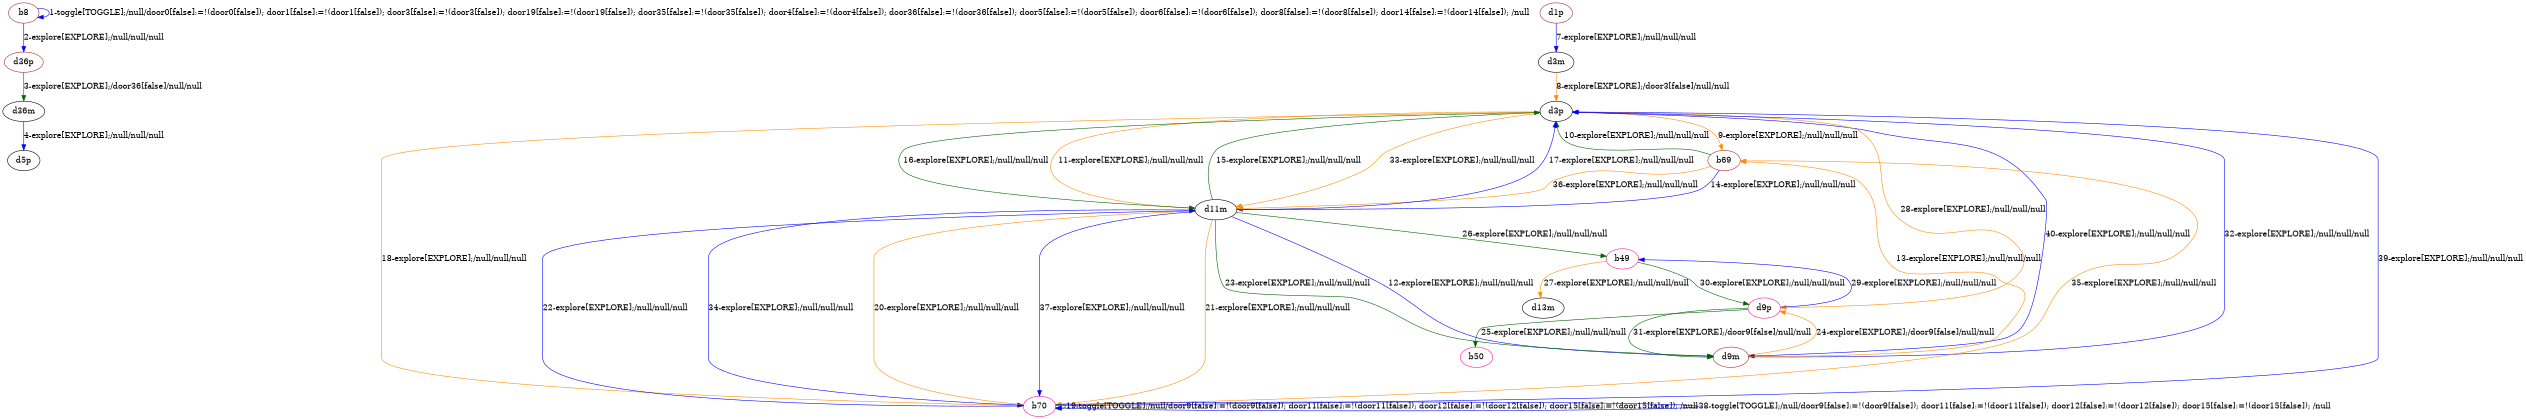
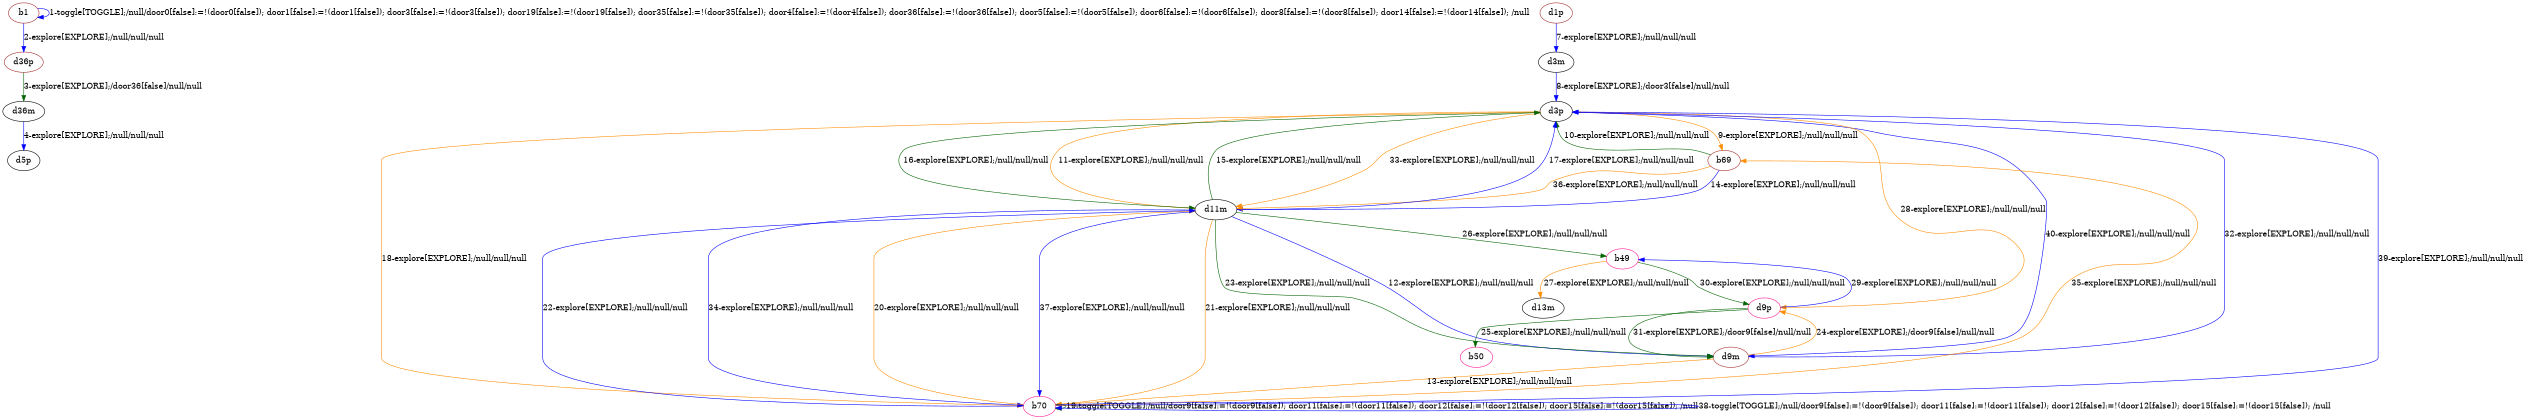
  digraph {
    node [color=black]
    edge [color=blue]
-   b1 [color=brown label=b8]
+   b1 [color=brown]
    d36p [color=brown]
    d36m
    d5p
    d1p [color=brown]
    d3m
    d3p
    b69 [color=brown]
    d11m
    d9m [color=brown]
    b70 [color=deeppink]
    d9p [color=deeppink]
    b49 [color=deeppink]
    b50 [color=deeppink]
    d13m
    b1 -> b1 [label="1-toggle[TOGGLE];/null/door0[false]:=!(door0[false]); door1[false]:=!(door1[false]); door3[false]:=!(door3[false]); door19[false]:=!(door19[false]); door35[false]:=!(door35[false]); door4[false]:=!(door4[false]); door36[false]:=!(door36[false]); door5[false]:=!(door5[false]); door6[false]:=!(door6[false]); door8[false]:=!(door8[false]); door14[false]:=!(door14[false]); /null"]
    b1 -> d36p [label="2-explore[EXPLORE];/null/null/null"]
    d36p -> d36m [color=darkgreen label="3-explore[EXPLORE];/door36[false]/null/null"]
    d36m -> d5p [label="4-explore[EXPLORE];/null/null/null"]
    d1p -> d3m [label="7-explore[EXPLORE];/null/null/null"]
-   d3m -> d3p [color=darkorange label="8-explore[EXPLORE];/door3[false]/null/null"]
+   d3m -> d3p [label="8-explore[EXPLORE];/door3[false]/null/null"]
    d3p -> b69 [color=darkorange label="9-explore[EXPLORE];/null/null/null"]
    d3p -> d11m [color=darkorange label="11-explore[EXPLORE];/null/null/null"]
    d3p -> d11m [color=darkgreen label="16-explore[EXPLORE];/null/null/null"]
    d3p -> d11m [color=darkorange label="33-explore[EXPLORE];/null/null/null"]
    d3p -> d9m [label="40-explore[EXPLORE];/null/null/null"]
    d3p -> b70 [color=darkorange label="18-explore[EXPLORE];/null/null/null"]
    d3p -> d9p [color=darkorange label="28-explore[EXPLORE];/null/null/null"]
    b69 -> d3p [color=darkgreen label="10-explore[EXPLORE];/null/null/null"]
    b69 -> d11m [label="14-explore[EXPLORE];/null/null/null"]
    b69 -> d11m [color=darkorange label="36-explore[EXPLORE];/null/null/null"]
    d11m -> d3p [color=darkgreen label="15-explore[EXPLORE];/null/null/null"]
    d11m -> d3p [label="17-explore[EXPLORE];/null/null/null"]
    d11m -> d9m [label="12-explore[EXPLORE];/null/null/null"]
    d11m -> d9m [color=darkgreen label="23-explore[EXPLORE];/null/null/null"]
    d11m -> b70 [color=darkorange label="21-explore[EXPLORE];/null/null/null"]
    d11m -> b70 [label="34-explore[EXPLORE];/null/null/null"]
    d11m -> b70 [label="37-explore[EXPLORE];/null/null/null"]
    d11m -> b49 [color=darkgreen label="26-explore[EXPLORE];/null/null/null"]
    d9m -> d3p [label="32-explore[EXPLORE];/null/null/null"]
-   d9m -> b69 [color=darkorange label="13-explore[EXPLORE];/null/null/null"]
+   d9m -> b70 [color=darkorange label="13-explore[EXPLORE];/null/null/null"]
    d9m -> d9p [color=darkorange label="24-explore[EXPLORE];/door9[false]/null/null"]
    b70 -> d3p [label="39-explore[EXPLORE];/null/null/null"]
    b70 -> b69 [color=darkorange label="35-explore[EXPLORE];/null/null/null"]
    b70 -> d11m [color=darkorange label="20-explore[EXPLORE];/null/null/null"]
    b70 -> d11m [label="22-explore[EXPLORE];/null/null/null"]
    b70 -> b70 [color=darkgreen label="19-toggle[TOGGLE];/null/door9[false]:=!(door9[false]); door11[false]:=!(door11[false]); door12[false]:=!(door12[false]); door15[false]:=!(door15[false]); /null"]
    b70 -> b70 [label="38-toggle[TOGGLE];/null/door9[false]:=!(door9[false]); door11[false]:=!(door11[false]); door12[false]:=!(door12[false]); door15[false]:=!(door15[false]); /null"]
    d9p -> d9m [color=darkgreen label="31-explore[EXPLORE];/door9[false]/null/null"]
    d9p -> b49 [label="29-explore[EXPLORE];/null/null/null"]
    d9p -> b50 [color=darkgreen label="25-explore[EXPLORE];/null/null/null"]
    b49 -> d9p [color=darkgreen label="30-explore[EXPLORE];/null/null/null"]
    b49 -> d13m [color=darkorange label="27-explore[EXPLORE];/null/null/null"]
  }
